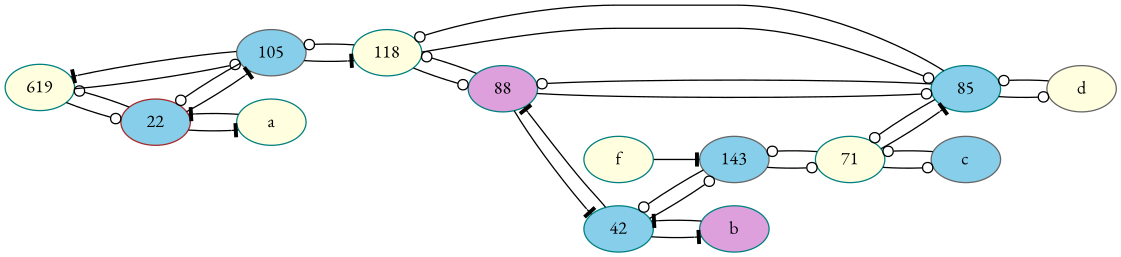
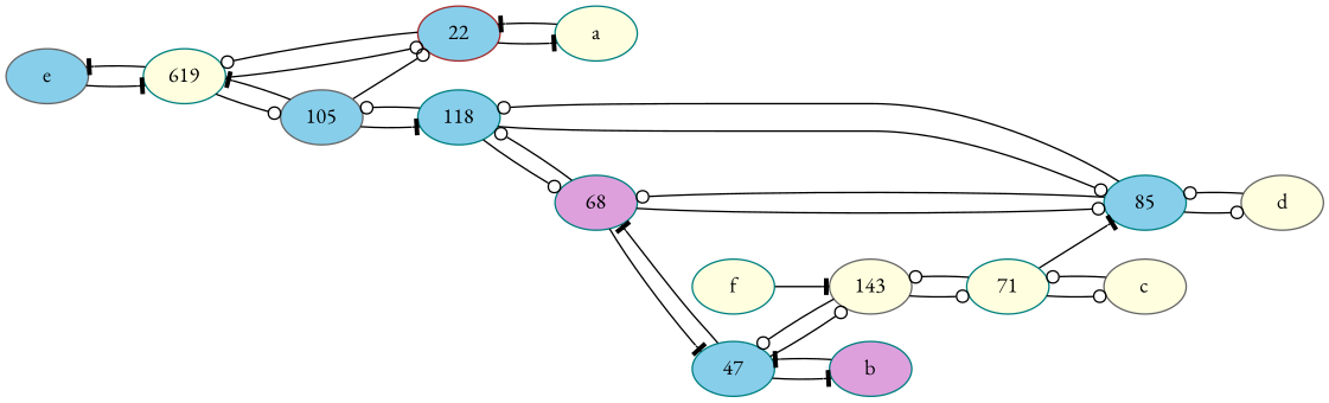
  digraph {
    fontname="EB Garamond"
    rankdir=LR
    node [color=teal fillcolor=skyblue fontname="EB Garamond" style=filled]
    edge [arrowhead=odot fontname="EB Garamond"]
+   e [color=gray40]
    n2 [fillcolor=lightyellow label=619]
    22 [color=brown]
    105 [color=gray40]
    a [fillcolor=lightyellow]
-   118 [fillcolor=lightyellow]
+   118
    n7 [label=85]
-   88 [fillcolor=plum]
+   88 [fillcolor=plum label=68]
    71 [fillcolor=lightyellow]
    d [color=gray40 fillcolor=lightyellow]
-   47 [label=42]
-   143 [color=gray40]
-   c [color=gray40]
+   47
+   143 [color=gray40 fillcolor=lightyellow]
+   c [color=gray40 fillcolor=lightyellow]
    b [fillcolor=plum]
    f [fillcolor=lightyellow]
+   e -> n2 [arrowhead=tee]
+   n2 -> e [arrowhead=tee]
    n2 -> 22
    n2 -> 105
    22 -> n2
-   22 -> 105 [arrowhead=tee]
    22 -> a [arrowhead=tee]
    105 -> n2 [arrowhead=tee]
    105 -> 22
    105 -> 118 [arrowhead=tee]
    a -> 22 [arrowhead=tee]
    118 -> 105
    118 -> n7
    118 -> 88
    n7 -> 118
    n7 -> 88
-   n7 -> 71
    n7 -> d
    88 -> 118
    88 -> n7
    88 -> 47 [arrowhead=tee]
    71 -> n7 [arrowhead=tee]
    71 -> 143
    71 -> c
    d -> n7
    47 -> 88 [arrowhead=tee]
    47 -> 143
    47 -> b [arrowhead=tee]
    143 -> 71
    143 -> 47
    c -> 71
    b -> 47 [arrowhead=tee]
    f -> 143 [arrowhead=tee]
  }
